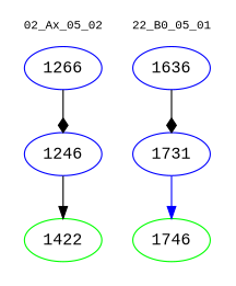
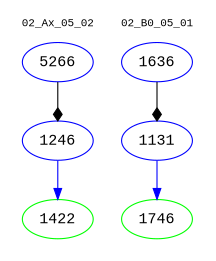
  digraph {
    fontname="Liberation Mono"
    node [color=blue fontname="Liberation Mono"]
    edge [arrowhead=diamond color=black fontname="Liberation Mono"]
-   n1 [label=1266]
+   n1 [label=5266]
    n2 [label=1246]
    n3 [color=green label=1422]
    n4 [label=1636]
-   n5 [label=1731]
+   n5 [label=1131]
    n6 [color=green label=1746]
    subgraph cluster_1 {
      color=white
      fontsize=10
      label="02_Ax_05_02"
      n1
      n2
      n3
    }
    subgraph cluster_2 {
      color=white
      fontsize=10
-     label="22_B0_05_01"
+     label="02_B0_05_01"
      n4
      n5
      n6
    }
    n1 -> n2
-   n2 -> n3 [arrowhead=normal]
+   n2 -> n3 [arrowhead=normal color=blue]
    n4 -> n5
    n5 -> n6 [arrowhead=normal color=blue]
  }
